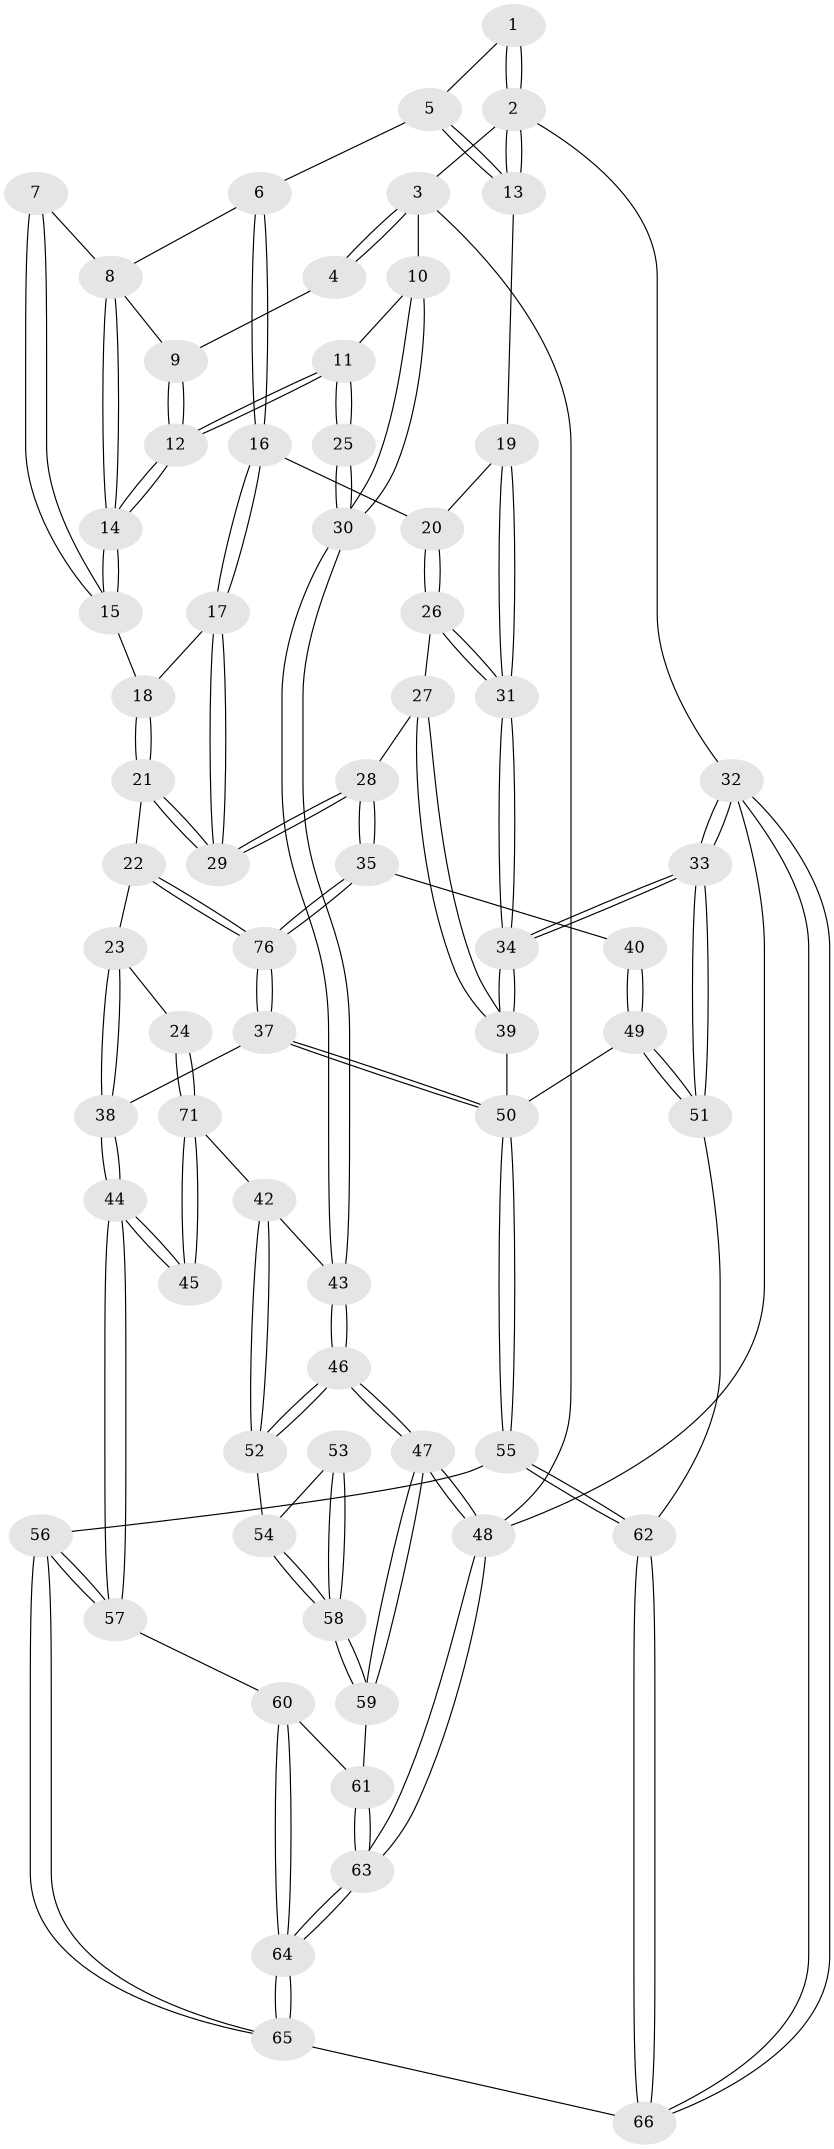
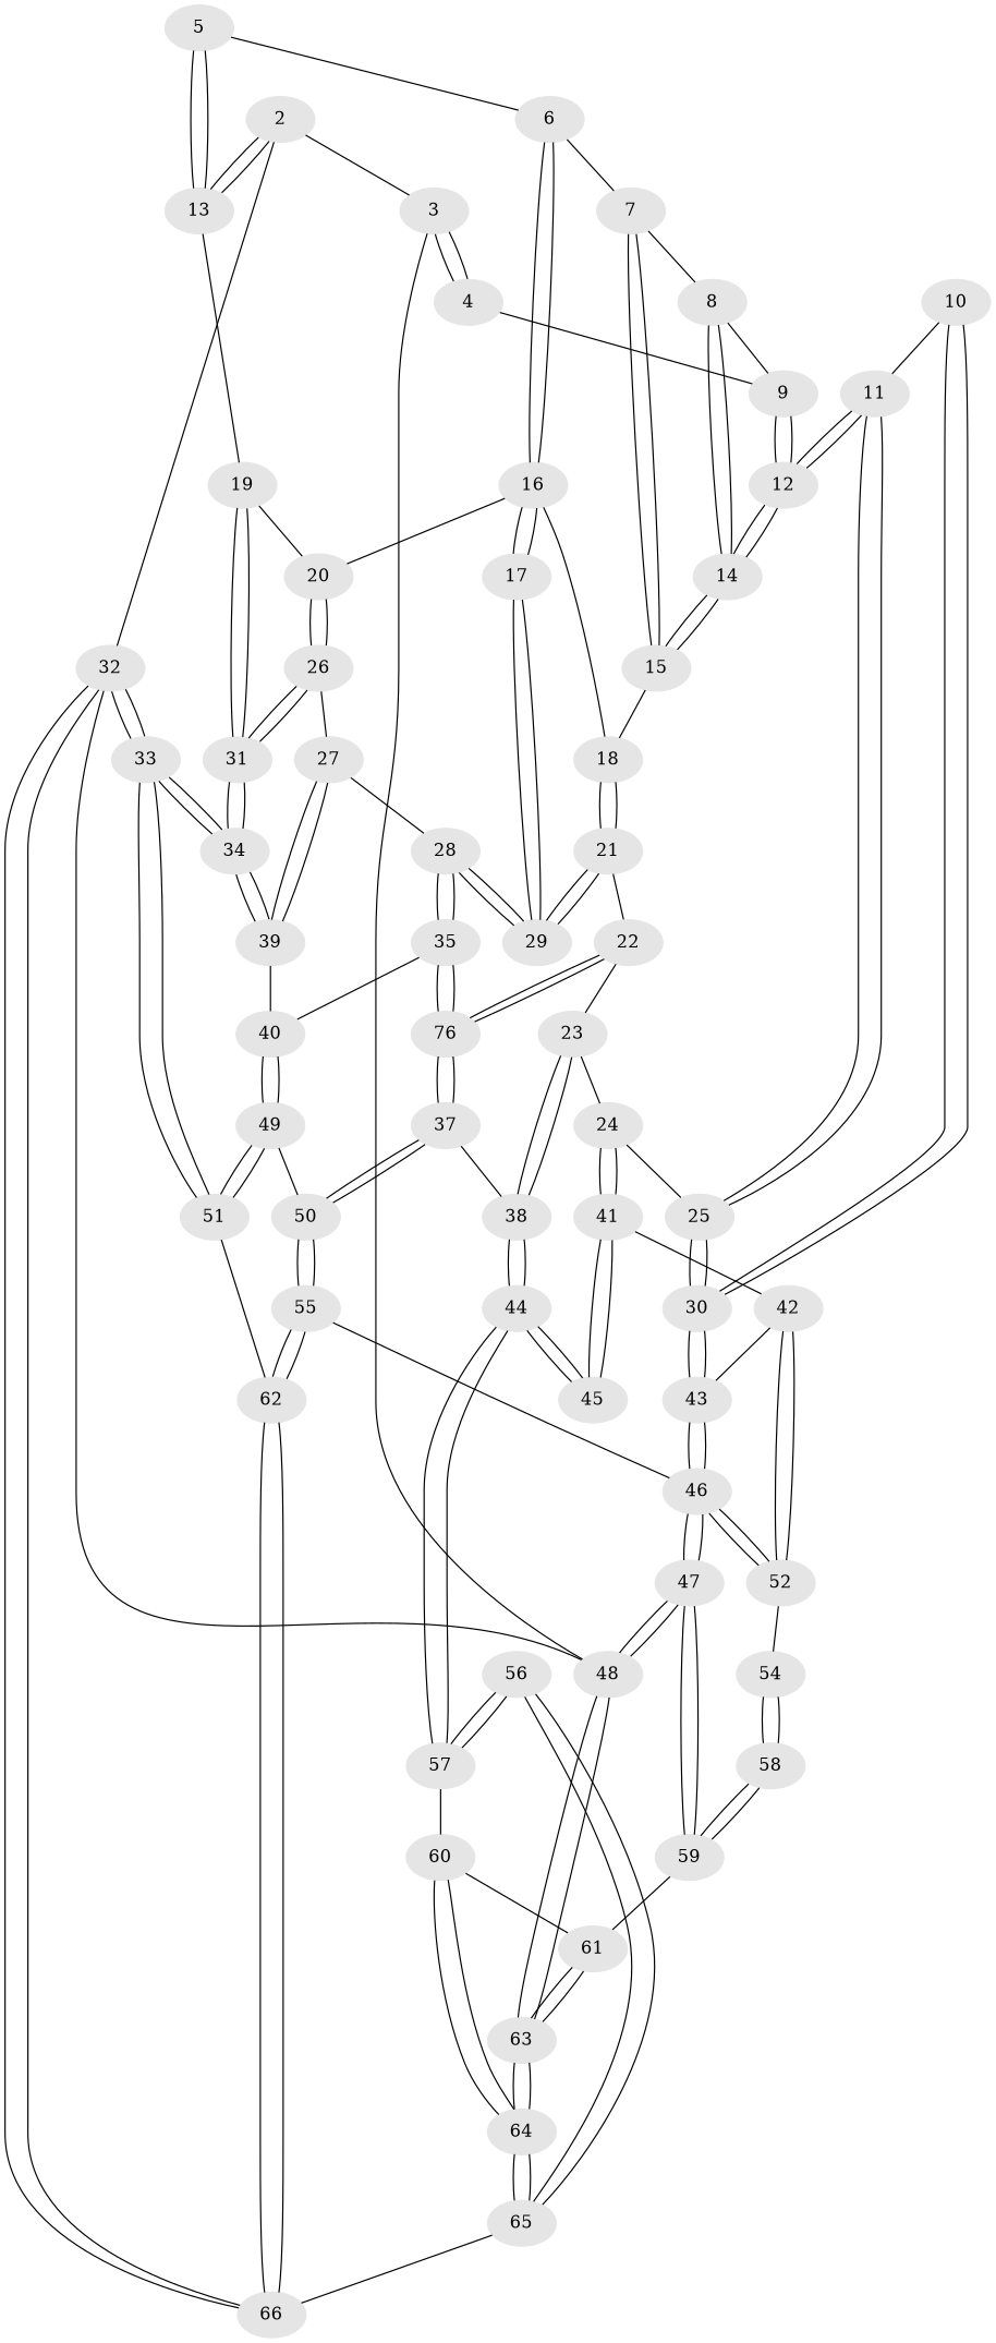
  graph {
    node [color=gray90 style=filled]
-   1
    2
    5
    3
    13
    32
    6
    4
    10
    48
    19
    33
    66
    9
    11
    30
    63
    12
    7
    16
    8
    15
    17
    20
    14
    18
    25
    43
    31
    21
    29
    26
    22
    34
    27
    23
    n37 [label=76]
    24
    38
    37
-   41 [label=71]
+   41
    44
    42
    45
    28
    39
    35
    40
    46
    51
    62
    49
    50
    55
    57
    52
    54
    47
    60
-   53
    58
    59
    61
    64
    56
    65
-   1 -- 2
-   1 -- 2
-   1 -- 5
    2 -- 3
    2 -- 13
    2 -- 13
    2 -- 32
    5 -- 13
    5 -- 13
    5 -- 6
    3 -- 4
    3 -- 4
-   3 -- 10
    3 -- 48
    13 -- 19
    32 -- 48
    32 -- 33
    32 -- 33
    32 -- 66
    32 -- 66
-   6 -- 8
+   6 -- 7
    6 -- 16
    6 -- 16
    4 -- 9
    10 -- 11
    10 -- 30
    10 -- 30
    48 -- 63
    48 -- 63
    19 -- 20
    19 -- 31
    19 -- 31
    33 -- 34
    33 -- 34
    33 -- 51
    33 -- 51
    9 -- 12
    9 -- 12
    11 -- 12
    11 -- 12
    11 -- 25
    11 -- 25
    30 -- 43
    30 -- 43
    63 -- 64
    63 -- 64
    12 -- 14
    12 -- 14
    7 -- 8
    7 -- 15
    7 -- 15
    16 -- 17
    16 -- 17
    16 -- 20
    8 -- 9
    8 -- 14
    8 -- 14
    15 -- 18
-   17 -- 18
+   16 -- 18
    17 -- 29
    17 -- 29
    20 -- 26
    20 -- 26
    14 -- 15
    14 -- 15
    18 -- 21
    18 -- 21
    25 -- 30
    25 -- 30
    43 -- 46
    43 -- 46
    31 -- 34
    31 -- 34
    21 -- 29
    21 -- 29
    21 -- 22
    26 -- 31
    26 -- 31
    26 -- 27
    22 -- 23
    22 -- n37
    22 -- n37
    34 -- 39
    34 -- 39
    27 -- 28
    27 -- 39
    27 -- 39
    23 -- 24
    23 -- 38
    23 -- 38
    n37 -- 37
    n37 -- 37
+   24 -- 25
    24 -- 41
    24 -- 41
    38 -- 44
    38 -- 44
    37 -- 38
    37 -- 50
    37 -- 50
    41 -- 42
    41 -- 45
    41 -- 45
    44 -- 45
    44 -- 45
    44 -- 57
    44 -- 57
    42 -- 43
    42 -- 52
    42 -- 52
    28 -- 29
    28 -- 29
    28 -- 35
    28 -- 35
-   39 -- 50
+   39 -- 40
    35 -- n37
    35 -- n37
    35 -- 40
    40 -- 49
    40 -- 49
    46 -- 52
    46 -- 52
    46 -- 47
    46 -- 47
    51 -- 62
    62 -- 66
    62 -- 66
    49 -- 51
    49 -- 51
    49 -- 50
    50 -- 55
    50 -- 55
    55 -- 62
    55 -- 62
-   55 -- 56
+   55 -- 46
    57 -- 60
    52 -- 54
    54 -- 58
    54 -- 58
    47 -- 48
    47 -- 48
    47 -- 59
    47 -- 59
    60 -- 61
    60 -- 64
    60 -- 64
-   53 -- 54
-   53 -- 58
-   53 -- 58
    58 -- 59
    58 -- 59
    59 -- 61
    61 -- 63
    61 -- 63
    64 -- 65
    64 -- 65
    56 -- 57
    56 -- 57
    56 -- 65
    56 -- 65
    65 -- 66
  }
